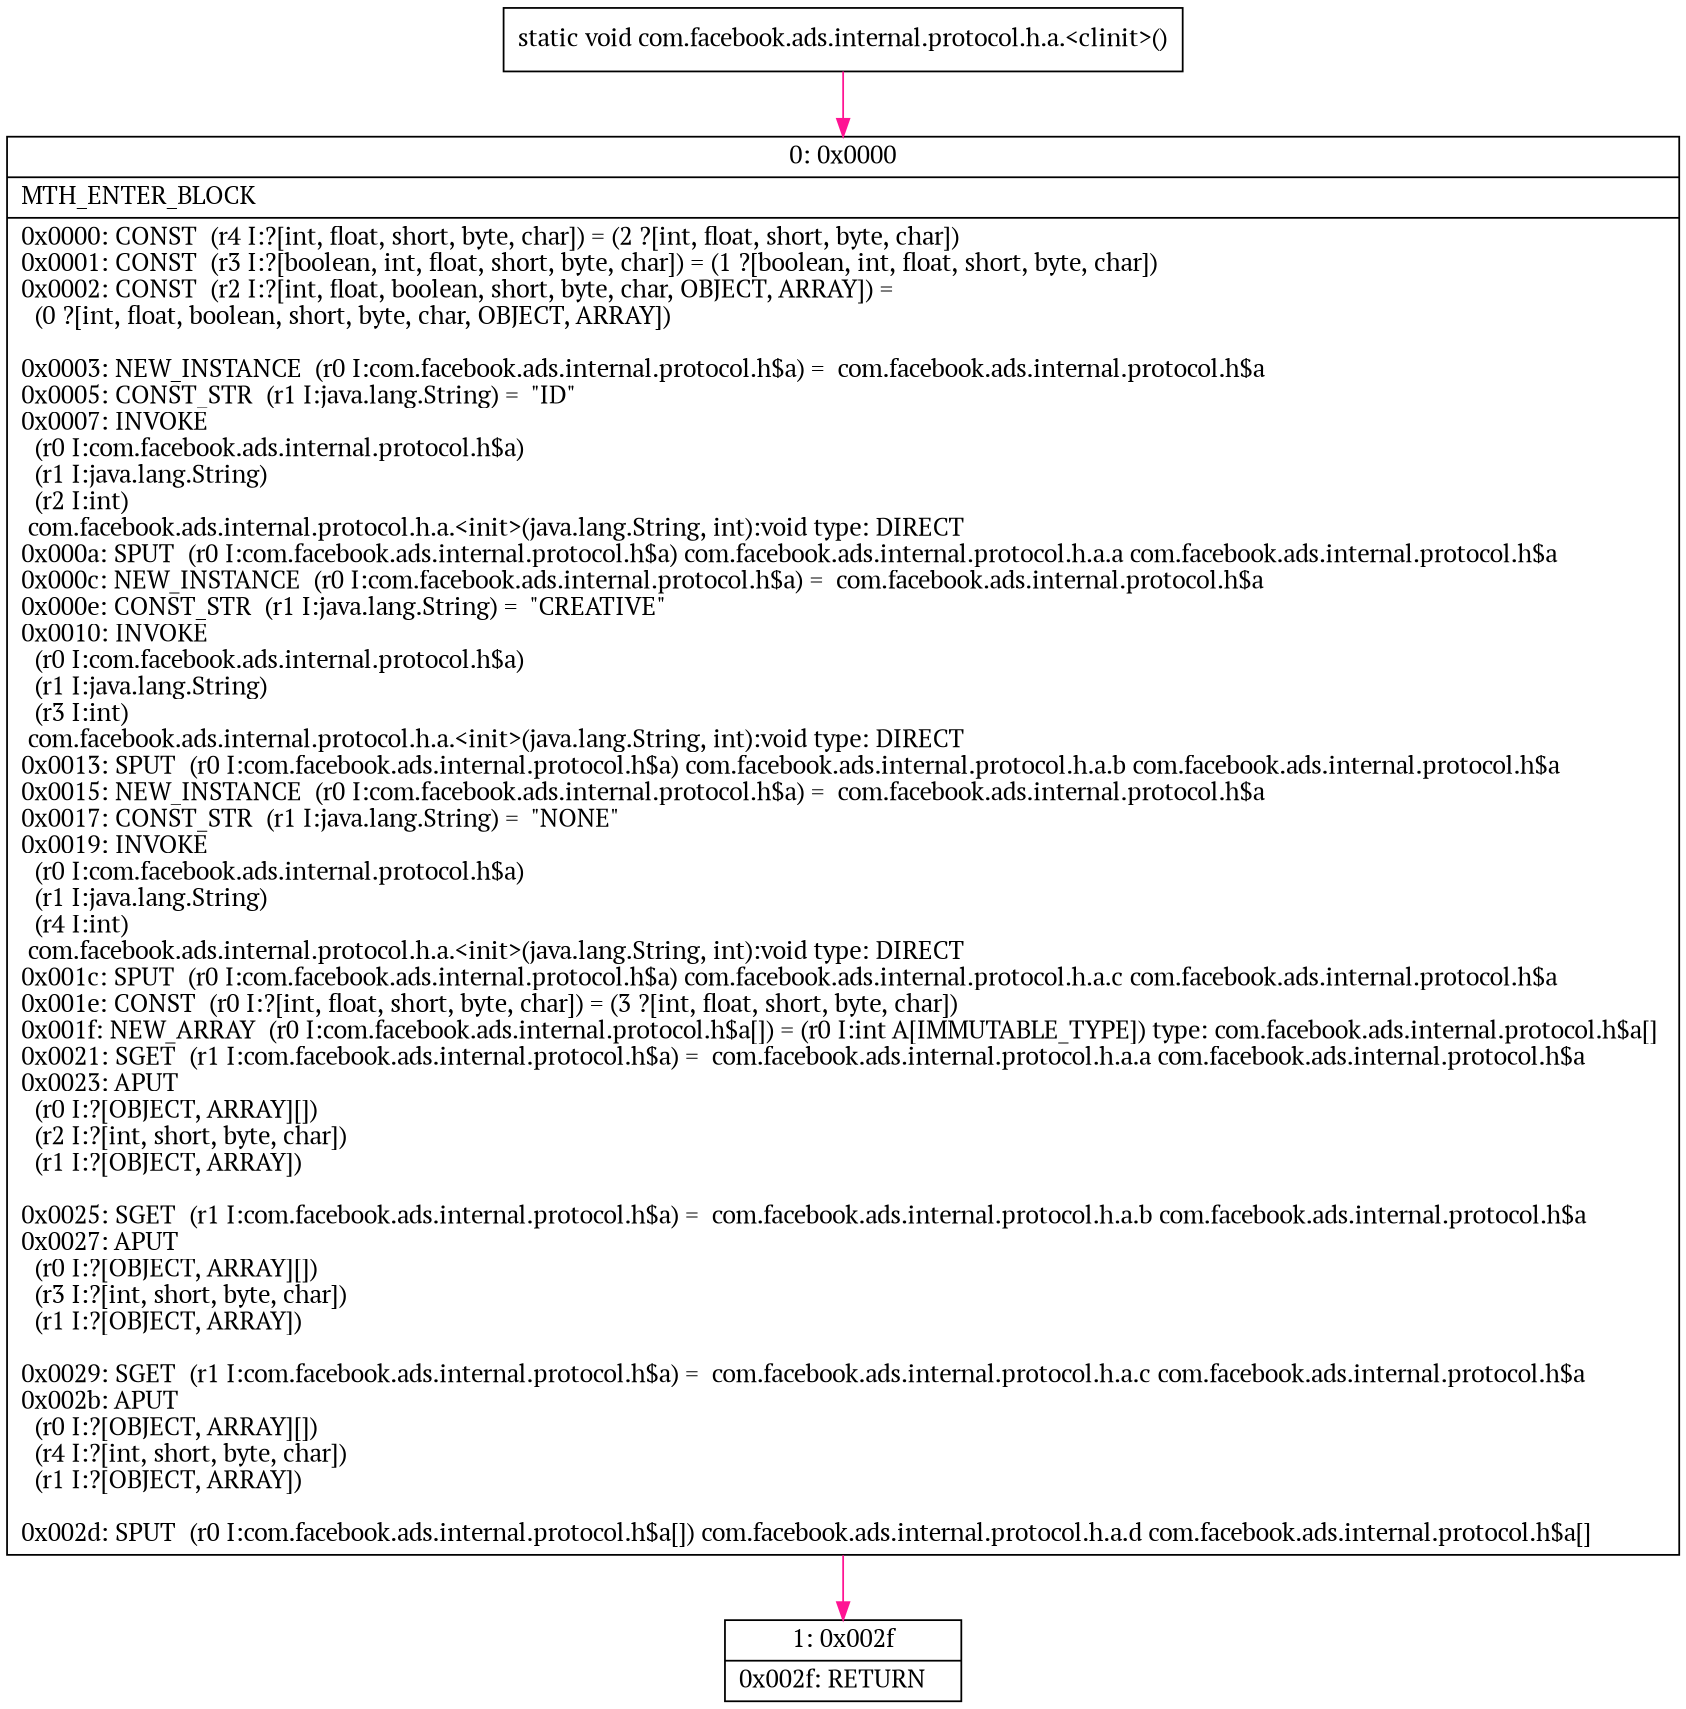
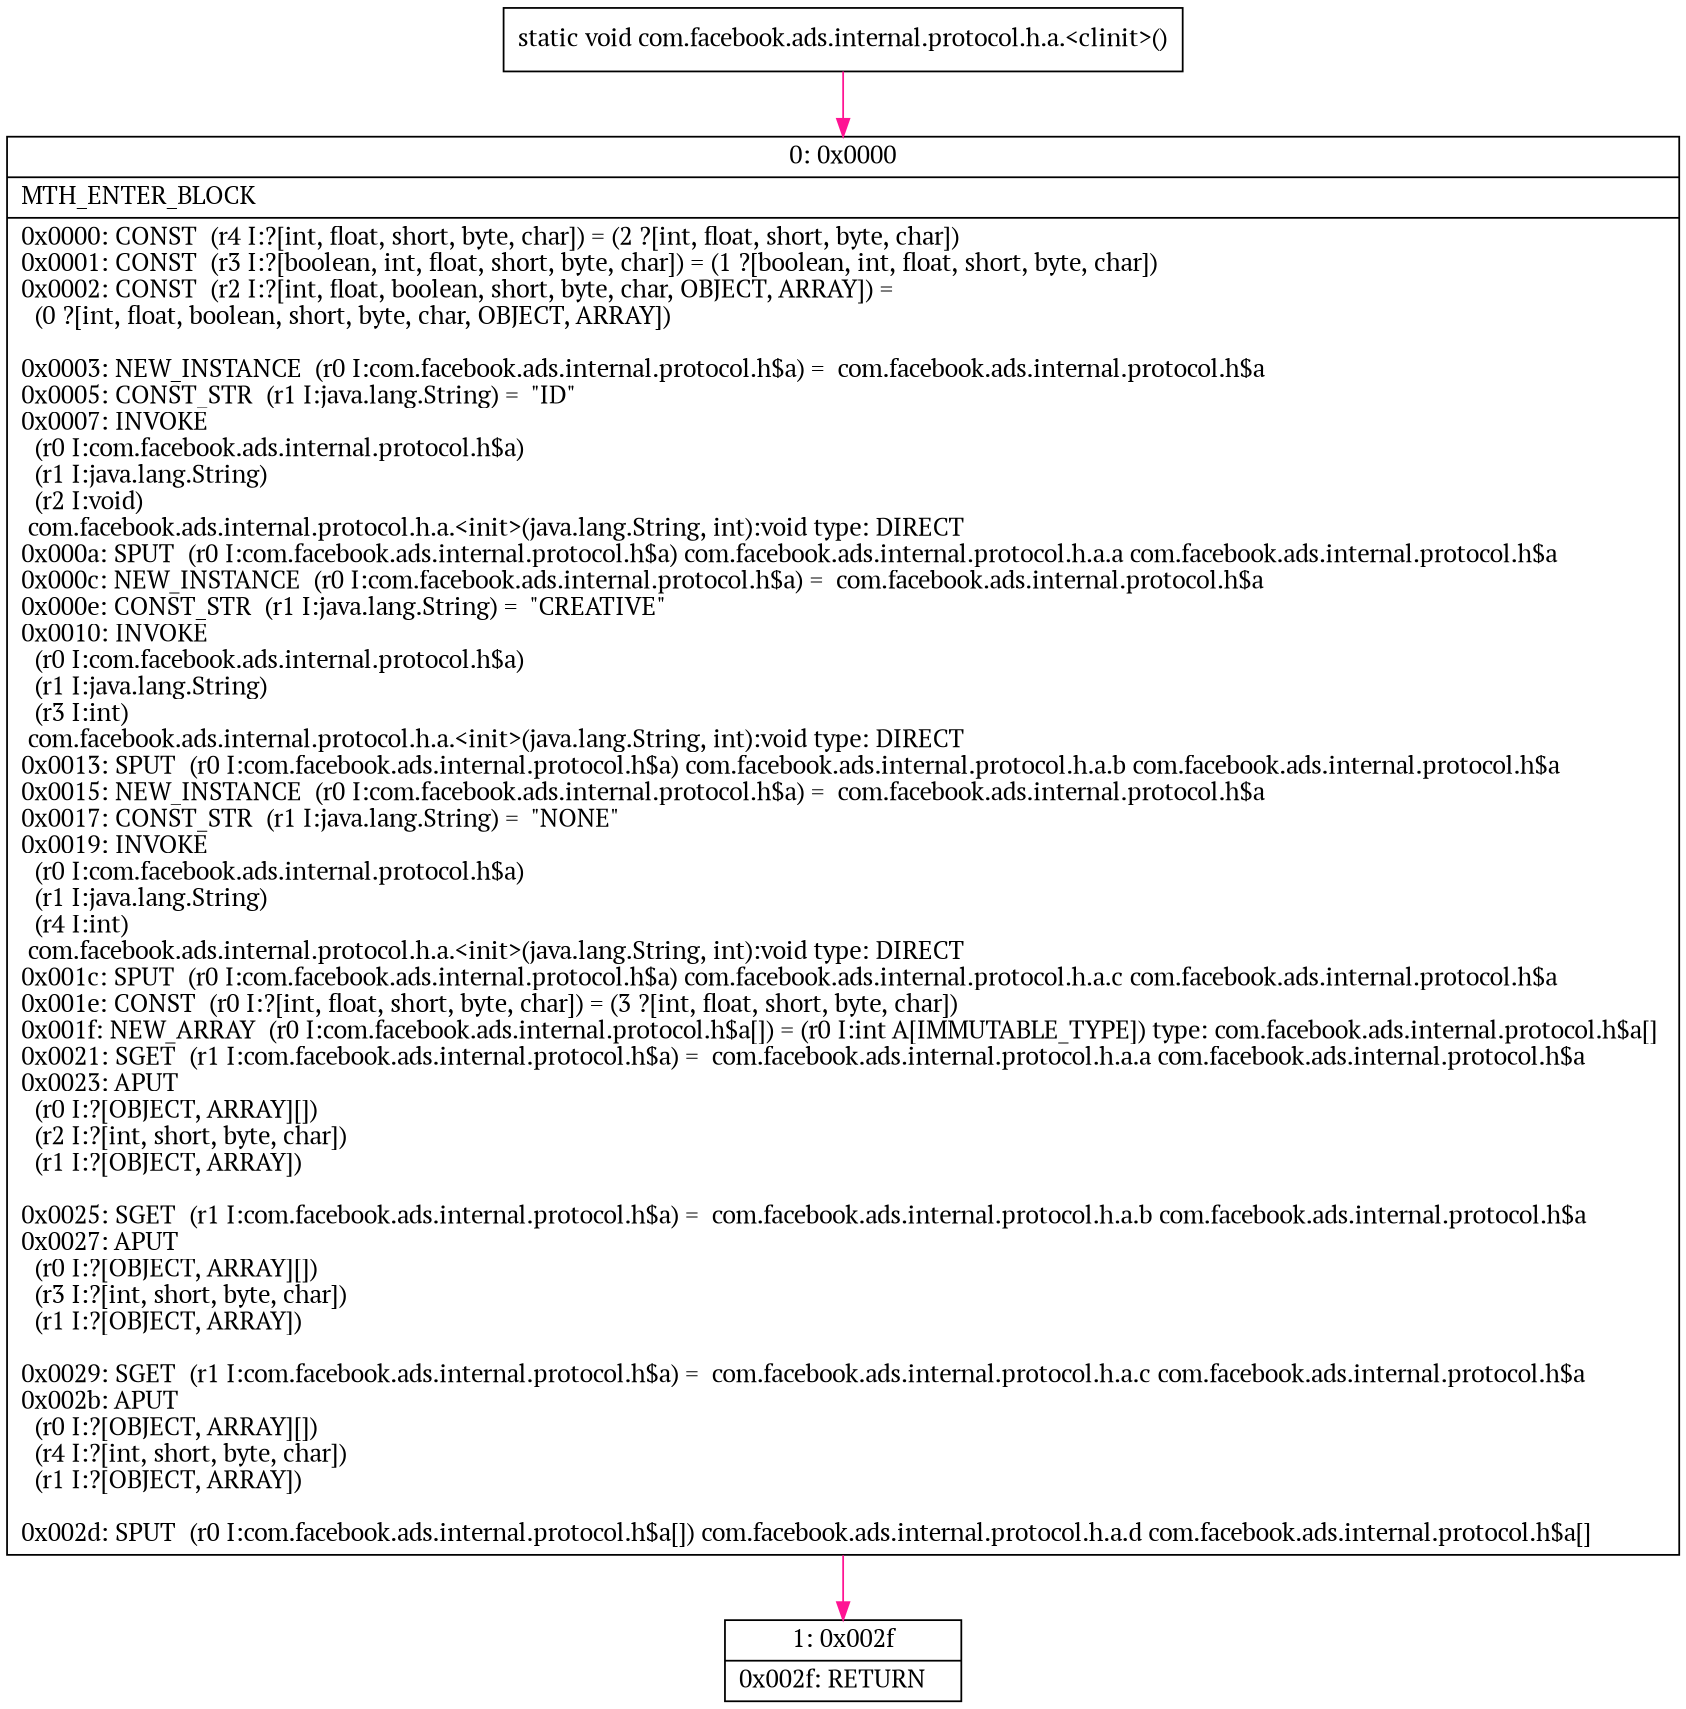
  digraph {
    fontname="PT Serif"
    node [shape=record fontname="PT Serif"]
    edge [color=deeppink fontname="PT Serif"]
-   n1 [label="{0\:\ 0x0000|MTH_ENTER_BLOCK\l|0x0000: CONST  (r4 I:?[int, float, short, byte, char]) = (2 ?[int, float, short, byte, char]) \l0x0001: CONST  (r3 I:?[boolean, int, float, short, byte, char]) = (1 ?[boolean, int, float, short, byte, char]) \l0x0002: CONST  (r2 I:?[int, float, boolean, short, byte, char, OBJECT, ARRAY]) = \l  (0 ?[int, float, boolean, short, byte, char, OBJECT, ARRAY])\l \l0x0003: NEW_INSTANCE  (r0 I:com.facebook.ads.internal.protocol.h$a) =  com.facebook.ads.internal.protocol.h$a \l0x0005: CONST_STR  (r1 I:java.lang.String) =  \"ID\" \l0x0007: INVOKE  \l  (r0 I:com.facebook.ads.internal.protocol.h$a)\l  (r1 I:java.lang.String)\l  (r2 I:int)\l com.facebook.ads.internal.protocol.h.a.\<init\>(java.lang.String, int):void type: DIRECT \l0x000a: SPUT  (r0 I:com.facebook.ads.internal.protocol.h$a) com.facebook.ads.internal.protocol.h.a.a com.facebook.ads.internal.protocol.h$a \l0x000c: NEW_INSTANCE  (r0 I:com.facebook.ads.internal.protocol.h$a) =  com.facebook.ads.internal.protocol.h$a \l0x000e: CONST_STR  (r1 I:java.lang.String) =  \"CREATIVE\" \l0x0010: INVOKE  \l  (r0 I:com.facebook.ads.internal.protocol.h$a)\l  (r1 I:java.lang.String)\l  (r3 I:int)\l com.facebook.ads.internal.protocol.h.a.\<init\>(java.lang.String, int):void type: DIRECT \l0x0013: SPUT  (r0 I:com.facebook.ads.internal.protocol.h$a) com.facebook.ads.internal.protocol.h.a.b com.facebook.ads.internal.protocol.h$a \l0x0015: NEW_INSTANCE  (r0 I:com.facebook.ads.internal.protocol.h$a) =  com.facebook.ads.internal.protocol.h$a \l0x0017: CONST_STR  (r1 I:java.lang.String) =  \"NONE\" \l0x0019: INVOKE  \l  (r0 I:com.facebook.ads.internal.protocol.h$a)\l  (r1 I:java.lang.String)\l  (r4 I:int)\l com.facebook.ads.internal.protocol.h.a.\<init\>(java.lang.String, int):void type: DIRECT \l0x001c: SPUT  (r0 I:com.facebook.ads.internal.protocol.h$a) com.facebook.ads.internal.protocol.h.a.c com.facebook.ads.internal.protocol.h$a \l0x001e: CONST  (r0 I:?[int, float, short, byte, char]) = (3 ?[int, float, short, byte, char]) \l0x001f: NEW_ARRAY  (r0 I:com.facebook.ads.internal.protocol.h$a[]) = (r0 I:int A[IMMUTABLE_TYPE]) type: com.facebook.ads.internal.protocol.h$a[] \l0x0021: SGET  (r1 I:com.facebook.ads.internal.protocol.h$a) =  com.facebook.ads.internal.protocol.h.a.a com.facebook.ads.internal.protocol.h$a \l0x0023: APUT  \l  (r0 I:?[OBJECT, ARRAY][])\l  (r2 I:?[int, short, byte, char])\l  (r1 I:?[OBJECT, ARRAY])\l \l0x0025: SGET  (r1 I:com.facebook.ads.internal.protocol.h$a) =  com.facebook.ads.internal.protocol.h.a.b com.facebook.ads.internal.protocol.h$a \l0x0027: APUT  \l  (r0 I:?[OBJECT, ARRAY][])\l  (r3 I:?[int, short, byte, char])\l  (r1 I:?[OBJECT, ARRAY])\l \l0x0029: SGET  (r1 I:com.facebook.ads.internal.protocol.h$a) =  com.facebook.ads.internal.protocol.h.a.c com.facebook.ads.internal.protocol.h$a \l0x002b: APUT  \l  (r0 I:?[OBJECT, ARRAY][])\l  (r4 I:?[int, short, byte, char])\l  (r1 I:?[OBJECT, ARRAY])\l \l0x002d: SPUT  (r0 I:com.facebook.ads.internal.protocol.h$a[]) com.facebook.ads.internal.protocol.h.a.d com.facebook.ads.internal.protocol.h$a[] \l}"]
+   n1 [label="{0\:\ 0x0000|MTH_ENTER_BLOCK\l|0x0000: CONST  (r4 I:?[int, float, short, byte, char]) = (2 ?[int, float, short, byte, char]) \l0x0001: CONST  (r3 I:?[boolean, int, float, short, byte, char]) = (1 ?[boolean, int, float, short, byte, char]) \l0x0002: CONST  (r2 I:?[int, float, boolean, short, byte, char, OBJECT, ARRAY]) = \l  (0 ?[int, float, boolean, short, byte, char, OBJECT, ARRAY])\l \l0x0003: NEW_INSTANCE  (r0 I:com.facebook.ads.internal.protocol.h$a) =  com.facebook.ads.internal.protocol.h$a \l0x0005: CONST_STR  (r1 I:java.lang.String) =  \"ID\" \l0x0007: INVOKE  \l  (r0 I:com.facebook.ads.internal.protocol.h$a)\l  (r1 I:java.lang.String)\l  (r2 I:void)\l com.facebook.ads.internal.protocol.h.a.\<init\>(java.lang.String, int):void type: DIRECT \l0x000a: SPUT  (r0 I:com.facebook.ads.internal.protocol.h$a) com.facebook.ads.internal.protocol.h.a.a com.facebook.ads.internal.protocol.h$a \l0x000c: NEW_INSTANCE  (r0 I:com.facebook.ads.internal.protocol.h$a) =  com.facebook.ads.internal.protocol.h$a \l0x000e: CONST_STR  (r1 I:java.lang.String) =  \"CREATIVE\" \l0x0010: INVOKE  \l  (r0 I:com.facebook.ads.internal.protocol.h$a)\l  (r1 I:java.lang.String)\l  (r3 I:int)\l com.facebook.ads.internal.protocol.h.a.\<init\>(java.lang.String, int):void type: DIRECT \l0x0013: SPUT  (r0 I:com.facebook.ads.internal.protocol.h$a) com.facebook.ads.internal.protocol.h.a.b com.facebook.ads.internal.protocol.h$a \l0x0015: NEW_INSTANCE  (r0 I:com.facebook.ads.internal.protocol.h$a) =  com.facebook.ads.internal.protocol.h$a \l0x0017: CONST_STR  (r1 I:java.lang.String) =  \"NONE\" \l0x0019: INVOKE  \l  (r0 I:com.facebook.ads.internal.protocol.h$a)\l  (r1 I:java.lang.String)\l  (r4 I:int)\l com.facebook.ads.internal.protocol.h.a.\<init\>(java.lang.String, int):void type: DIRECT \l0x001c: SPUT  (r0 I:com.facebook.ads.internal.protocol.h$a) com.facebook.ads.internal.protocol.h.a.c com.facebook.ads.internal.protocol.h$a \l0x001e: CONST  (r0 I:?[int, float, short, byte, char]) = (3 ?[int, float, short, byte, char]) \l0x001f: NEW_ARRAY  (r0 I:com.facebook.ads.internal.protocol.h$a[]) = (r0 I:int A[IMMUTABLE_TYPE]) type: com.facebook.ads.internal.protocol.h$a[] \l0x0021: SGET  (r1 I:com.facebook.ads.internal.protocol.h$a) =  com.facebook.ads.internal.protocol.h.a.a com.facebook.ads.internal.protocol.h$a \l0x0023: APUT  \l  (r0 I:?[OBJECT, ARRAY][])\l  (r2 I:?[int, short, byte, char])\l  (r1 I:?[OBJECT, ARRAY])\l \l0x0025: SGET  (r1 I:com.facebook.ads.internal.protocol.h$a) =  com.facebook.ads.internal.protocol.h.a.b com.facebook.ads.internal.protocol.h$a \l0x0027: APUT  \l  (r0 I:?[OBJECT, ARRAY][])\l  (r3 I:?[int, short, byte, char])\l  (r1 I:?[OBJECT, ARRAY])\l \l0x0029: SGET  (r1 I:com.facebook.ads.internal.protocol.h$a) =  com.facebook.ads.internal.protocol.h.a.c com.facebook.ads.internal.protocol.h$a \l0x002b: APUT  \l  (r0 I:?[OBJECT, ARRAY][])\l  (r4 I:?[int, short, byte, char])\l  (r1 I:?[OBJECT, ARRAY])\l \l0x002d: SPUT  (r0 I:com.facebook.ads.internal.protocol.h$a[]) com.facebook.ads.internal.protocol.h.a.d com.facebook.ads.internal.protocol.h$a[] \l}"]
    n2 [label="{1\:\ 0x002f|0x002f: RETURN   \l}"]
    n3 [label="{static void com.facebook.ads.internal.protocol.h.a.\<clinit\>() }"]
    n1 -> n2
    n3 -> n1
  }
